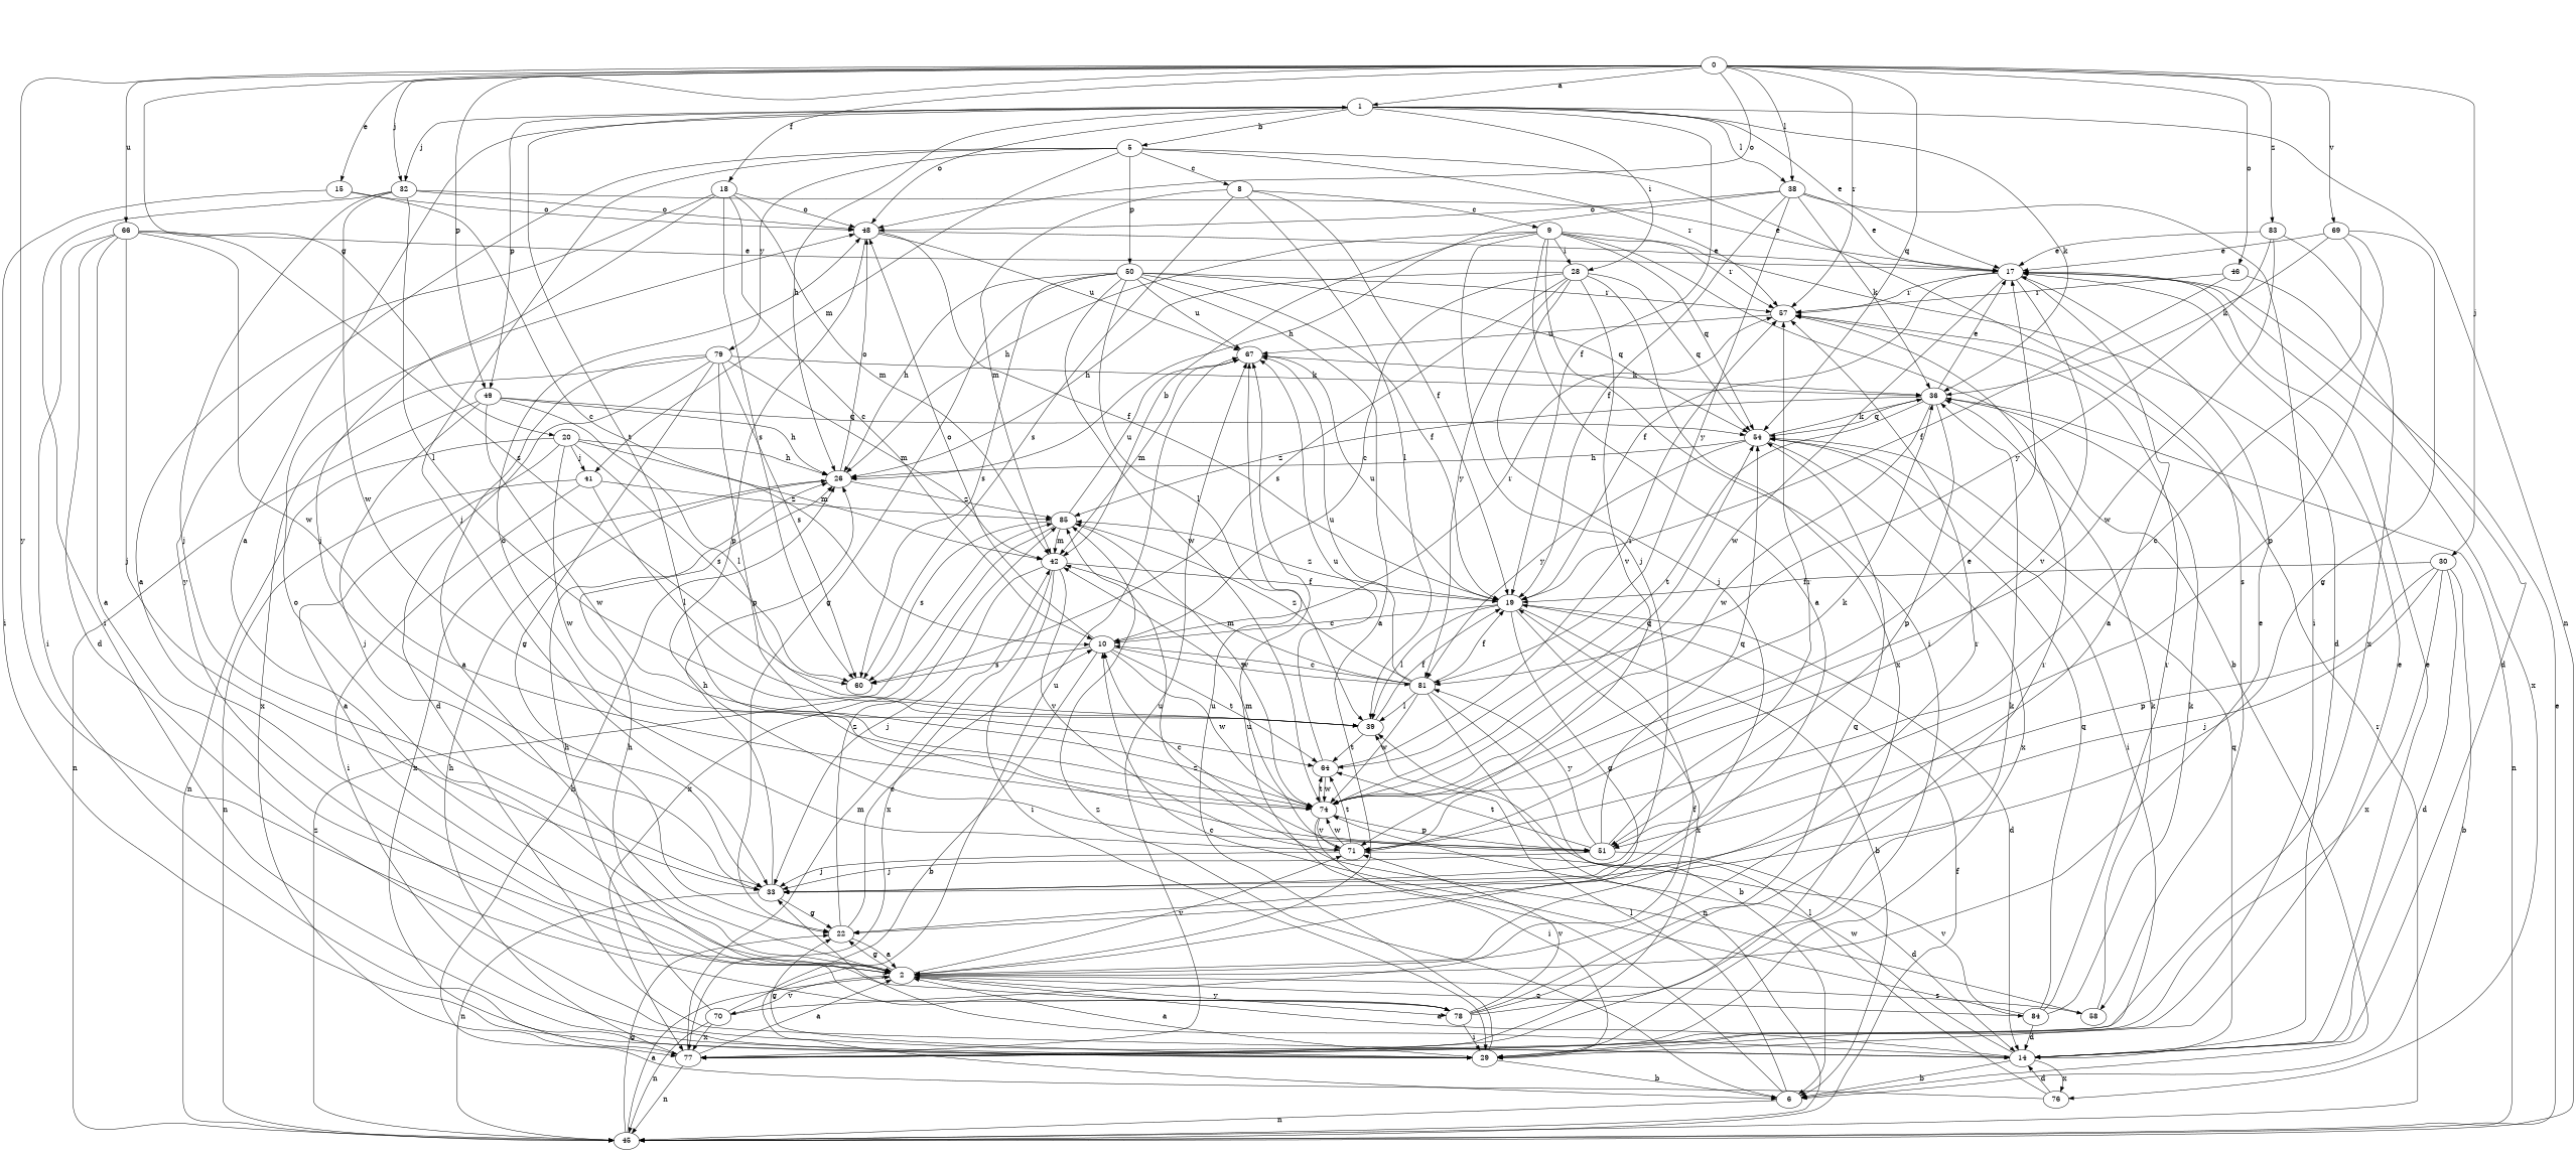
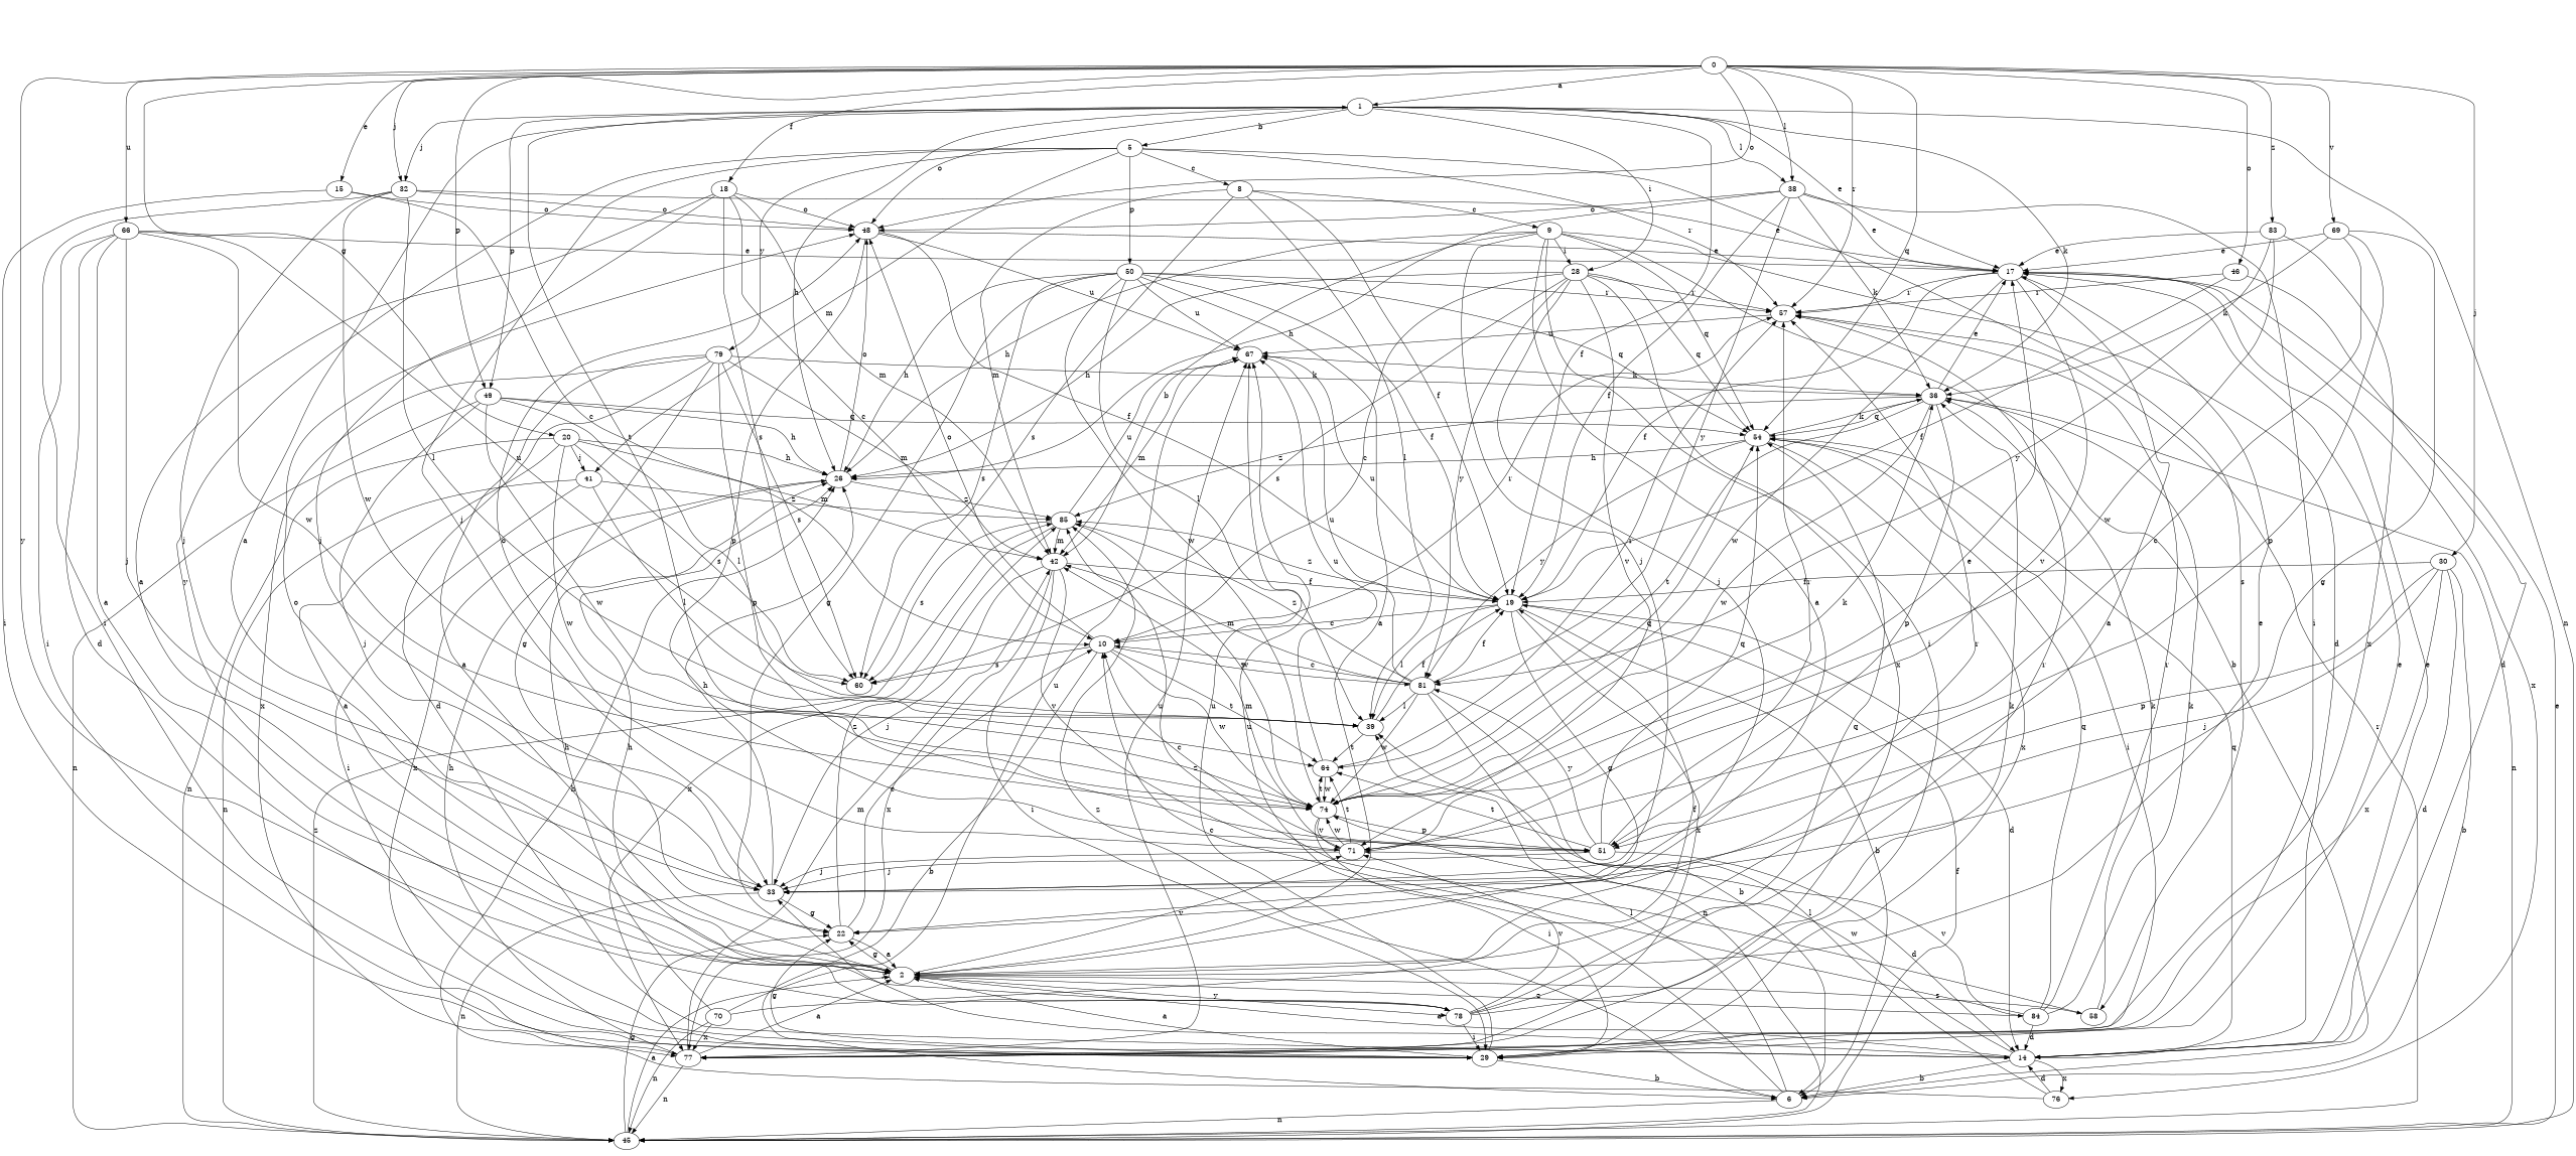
  strict digraph {
    0
    1
    15
    18
    20
    30
    32
    38
    46
    48
    49
    54
    57
    66
    69
    78
    83
    n18 [label=5]
    17
    19
    26
    28
    36
    45
    64
    29
    10
    2
    33
    42
    60
    41
    74
    6
    14
    77
    51
    39
    81
    67
    22
    71
    58
    8
    50
    79
    76
    85
    70
    84
    9
    0 -> 1 [label=a]
    0 -> 15 [label=e]
    0 -> 18 [label=f]
    0 -> 20 [label=g]
    0 -> 30 [label=j]
    0 -> 32 [label=j]
    0 -> 38 [label=l]
    0 -> 46 [label=o]
    0 -> 48 [label=o]
    0 -> 49 [label=p]
    0 -> 54 [label=q]
    0 -> 57 [label=r]
    0 -> 66 [label=u]
    0 -> 69 [label=v]
    0 -> 78 [label=y]
    0 -> 83 [label=z]
    1 -> 32 [label=j]
    1 -> 38 [label=l]
    1 -> 48 [label=o]
    1 -> 49 [label=p]
    1 -> n18 [label=b]
    1 -> 17 [label=e]
    1 -> 19 [label=f]
    1 -> 26 [label=h]
    1 -> 28 [label=i]
    1 -> 36 [label=k]
    1 -> 45 [label=n]
    1 -> 64 [label=t]
    15 -> 48 [label=o]
    15 -> 29 [label=i]
    15 -> 10 [label=c]
    18 -> 48 [label=o]
    18 -> 10 [label=c]
    18 -> 2 [label=a]
    18 -> 33 [label=j]
    18 -> 42 [label=m]
    18 -> 60 [label=s]
    20 -> 26 [label=h]
    20 -> 45 [label=n]
    20 -> 2 [label=a]
    20 -> 42 [label=m]
    20 -> 60 [label=s]
    20 -> 41 [label=j]
    20 -> 74 [label=w]
    30 -> 19 [label=f]
    30 -> 33 [label=j]
    30 -> 6 [label=b]
    30 -> 14 [label=d]
    30 -> 77 [label=x]
    30 -> 51 [label=p]
    32 -> 48 [label=o]
    32 -> 17 [label=e]
    32 -> 29 [label=i]
    32 -> 33 [label=j]
    32 -> 74 [label=w]
    32 -> 39 [label=l]
    38 -> 48 [label=o]
    38 -> 17 [label=e]
    38 -> 19 [label=f]
    38 -> 26 [label=h]
    38 -> 36 [label=k]
    38 -> 29 [label=i]
    38 -> 81 [label=y]
    46 -> 57 [label=r]
    46 -> 19 [label=f]
    46 -> 14 [label=d]
    48 -> 17 [label=e]
    48 -> 19 [label=f]
    48 -> 51 [label=p]
    48 -> 67 [label=u]
    49 -> 54 [label=q]
    49 -> 26 [label=h]
    49 -> 45 [label=n]
    49 -> 33 [label=j]
    49 -> 74 [label=w]
    49 -> 39 [label=l]
    54 -> 26 [label=h]
    54 -> 36 [label=k]
    54 -> 29 [label=i]
    54 -> 77 [label=x]
    54 -> 81 [label=y]
    57 -> 67 [label=u]
    66 -> 17 [label=e]
    66 -> 29 [label=i]
    66 -> 2 [label=a]
    66 -> 33 [label=j]
-   66 -> 60 [label=s]
+   66 -> 60 [label=u]
    66 -> 74 [label=w]
    66 -> 14 [label=d]
    69 -> 17 [label=e]
    69 -> 36 [label=k]
    69 -> 51 [label=p]
    69 -> 22 [label=g]
    69 -> 71 [label=c]
    78 -> 54 [label=q]
    78 -> 57 [label=r]
    78 -> 26 [label=h]
    78 -> 36 [label=k]
    78 -> 29 [label=i]
    78 -> 71 [label=v]
    83 -> 17 [label=e]
    83 -> 74 [label=w]
    83 -> 77 [label=x]
    83 -> 81 [label=y]
    n18 -> 57 [label=r]
    n18 -> 78 [label=y]
    n18 -> 33 [label=j]
    n18 -> 41 [label=m]
    n18 -> 58 [label=s]
    n18 -> 8 [label=c]
    n18 -> 50 [label=p]
    n18 -> 79 [label=y]
    17 -> 57 [label=r]
    17 -> 19 [label=f]
    17 -> 2 [label=a]
    17 -> 74 [label=w]
    17 -> 71 [label=v]
    17 -> 76 [label=x]
    19 -> 10 [label=c]
    19 -> 6 [label=b]
    19 -> 14 [label=d]
    19 -> 77 [label=x]
    19 -> 39 [label=l]
    19 -> 67 [label=u]
    19 -> 22 [label=g]
    19 -> 85 [label=z]
    26 -> 48 [label=o]
    26 -> 77 [label=x]
    26 -> 85 [label=z]
    28 -> 54 [label=q]
    28 -> 26 [label=h]
    28 -> 10 [label=c]
    28 -> 33 [label=j]
    28 -> 60 [label=s]
    28 -> 77 [label=x]
    28 -> 81 [label=y]
    28 -> 71 [label=v]
    36 -> 54 [label=q]
    36 -> 17 [label=e]
    36 -> 45 [label=n]
    36 -> 64 [label=t]
    36 -> 74 [label=w]
    36 -> 51 [label=p]
    36 -> 85 [label=z]
    45 -> 57 [label=r]
    45 -> 17 [label=e]
    45 -> 19 [label=f]
    45 -> 2 [label=a]
    45 -> 22 [label=g]
    45 -> 85 [label=z]
    64 -> 57 [label=r]
    64 -> 74 [label=w]
    64 -> 67 [label=u]
    29 -> 17 [label=e]
    29 -> 2 [label=a]
    29 -> 6 [label=b]
    29 -> 67 [label=u]
    29 -> 22 [label=g]
    10 -> 48 [label=o]
    10 -> 57 [label=r]
    10 -> 64 [label=t]
    10 -> 60 [label=s]
    10 -> 74 [label=w]
    10 -> 6 [label=b]
    10 -> 81 [label=y]
    2 -> 1 [label=a]
    2 -> 48 [label=o]
    2 -> 57 [label=r]
    2 -> 78 [label=y]
    2 -> 17 [label=e]
    2 -> 22 [label=g]
    2 -> 71 [label=v]
    2 -> 58 [label=s]
-   2 -> 70 [label=v]
    2 -> 84 [label=z]
    33 -> 26 [label=h]
    33 -> 45 [label=n]
    33 -> 22 [label=g]
    42 -> 19 [label=f]
    42 -> 29 [label=i]
    42 -> 33 [label=j]
    42 -> 77 [label=x]
    42 -> 71 [label=v]
    41 -> 45 [label=n]
    41 -> 29 [label=i]
    41 -> 39 [label=l]
    41 -> 85 [label=z]
    74 -> 54 [label=q]
    74 -> 36 [label=k]
    74 -> 64 [label=t]
    74 -> 29 [label=i]
    74 -> 51 [label=p]
    74 -> 71 [label=v]
    6 -> 45 [label=n]
    6 -> 39 [label=l]
    6 -> 67 [label=u]
    6 -> 85 [label=z]
    14 -> 54 [label=q]
    14 -> 17 [label=e]
    14 -> 2 [label=a]
    14 -> 33 [label=j]
    14 -> 74 [label=w]
    14 -> 6 [label=b]
    14 -> 76 [label=x]
    77 -> 26 [label=h]
    77 -> 45 [label=n]
    77 -> 2 [label=a]
    77 -> 42 [label=m]
    77 -> 67 [label=u]
    51 -> 54 [label=q]
    51 -> 57 [label=r]
    51 -> 64 [label=t]
    51 -> 10 [label=c]
    51 -> 33 [label=j]
    51 -> 14 [label=d]
    51 -> 81 [label=y]
    39 -> 19 [label=f]
    39 -> 64 [label=t]
    81 -> 19 [label=f]
    81 -> 45 [label=n]
    81 -> 10 [label=c]
    81 -> 42 [label=m]
    81 -> 74 [label=w]
    81 -> 6 [label=b]
    81 -> 39 [label=l]
    81 -> 67 [label=u]
    81 -> 85 [label=z]
    67 -> 36 [label=k]
    67 -> 42 [label=m]
    22 -> 10 [label=c]
    22 -> 2 [label=a]
    22 -> 85 [label=z]
    71 -> 48 [label=o]
    71 -> 17 [label=e]
    71 -> 64 [label=t]
    71 -> 33 [label=j]
    71 -> 42 [label=m]
    71 -> 74 [label=w]
    58 -> 36 [label=k]
    58 -> 85 [label=z]
    8 -> 19 [label=f]
    8 -> 42 [label=m]
    8 -> 60 [label=s]
    8 -> 39 [label=l]
    8 -> 9 [label=c]
    50 -> 54 [label=q]
    50 -> 57 [label=r]
    50 -> 19 [label=f]
    50 -> 26 [label=h]
    50 -> 2 [label=a]
    50 -> 60 [label=s]
    50 -> 74 [label=w]
    50 -> 39 [label=l]
    50 -> 67 [label=u]
    50 -> 22 [label=g]
    79 -> 36 [label=k]
    79 -> 2 [label=a]
    79 -> 42 [label=m]
    79 -> 60 [label=s]
    79 -> 14 [label=d]
    79 -> 77 [label=x]
    79 -> 51 [label=p]
    79 -> 22 [label=g]
    76 -> 26 [label=h]
    76 -> 14 [label=d]
    76 -> 39 [label=l]
    85 -> 42 [label=m]
    85 -> 60 [label=s]
    85 -> 74 [label=w]
    85 -> 77 [label=x]
    85 -> 67 [label=u]
    70 -> 19 [label=f]
    70 -> 26 [label=h]
    70 -> 45 [label=n]
    70 -> 77 [label=x]
    70 -> 67 [label=u]
    84 -> 54 [label=q]
    84 -> 57 [label=r]
    84 -> 36 [label=k]
    84 -> 10 [label=c]
    84 -> 14 [label=d]
    84 -> 71 [label=v]
    9 -> 54 [label=q]
-   9 -> 57 [label=r]
+   28 -> 57 [label=r]
    9 -> 26 [label=h]
    9 -> 28 [label=i]
    9 -> 29 [label=i]
    9 -> 2 [label=a]
    9 -> 33 [label=j]
    9 -> 42 [label=b]
    9 -> 6 [label=b]
    9 -> 14 [label=d]
  }
